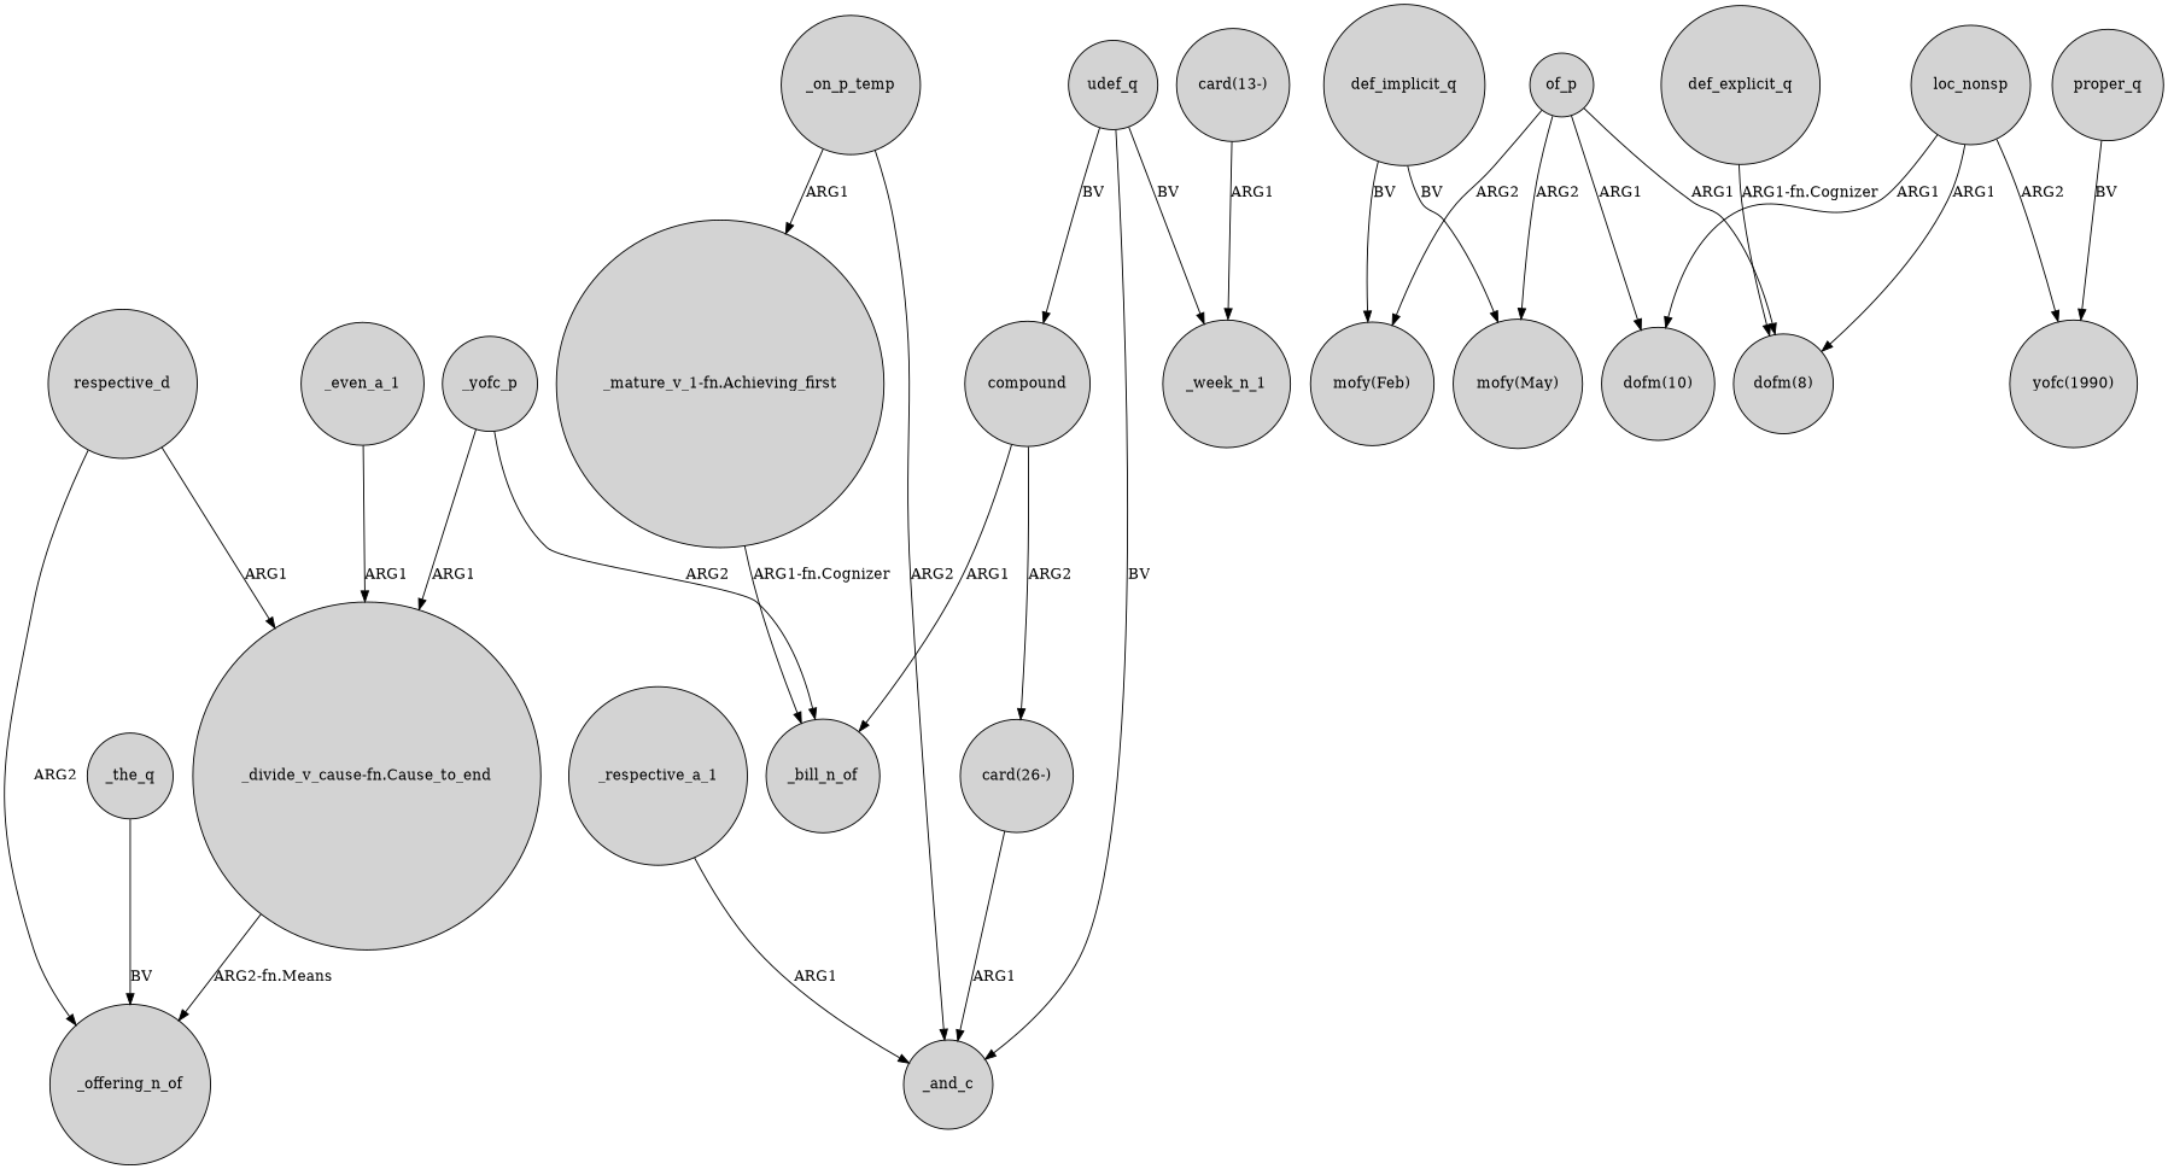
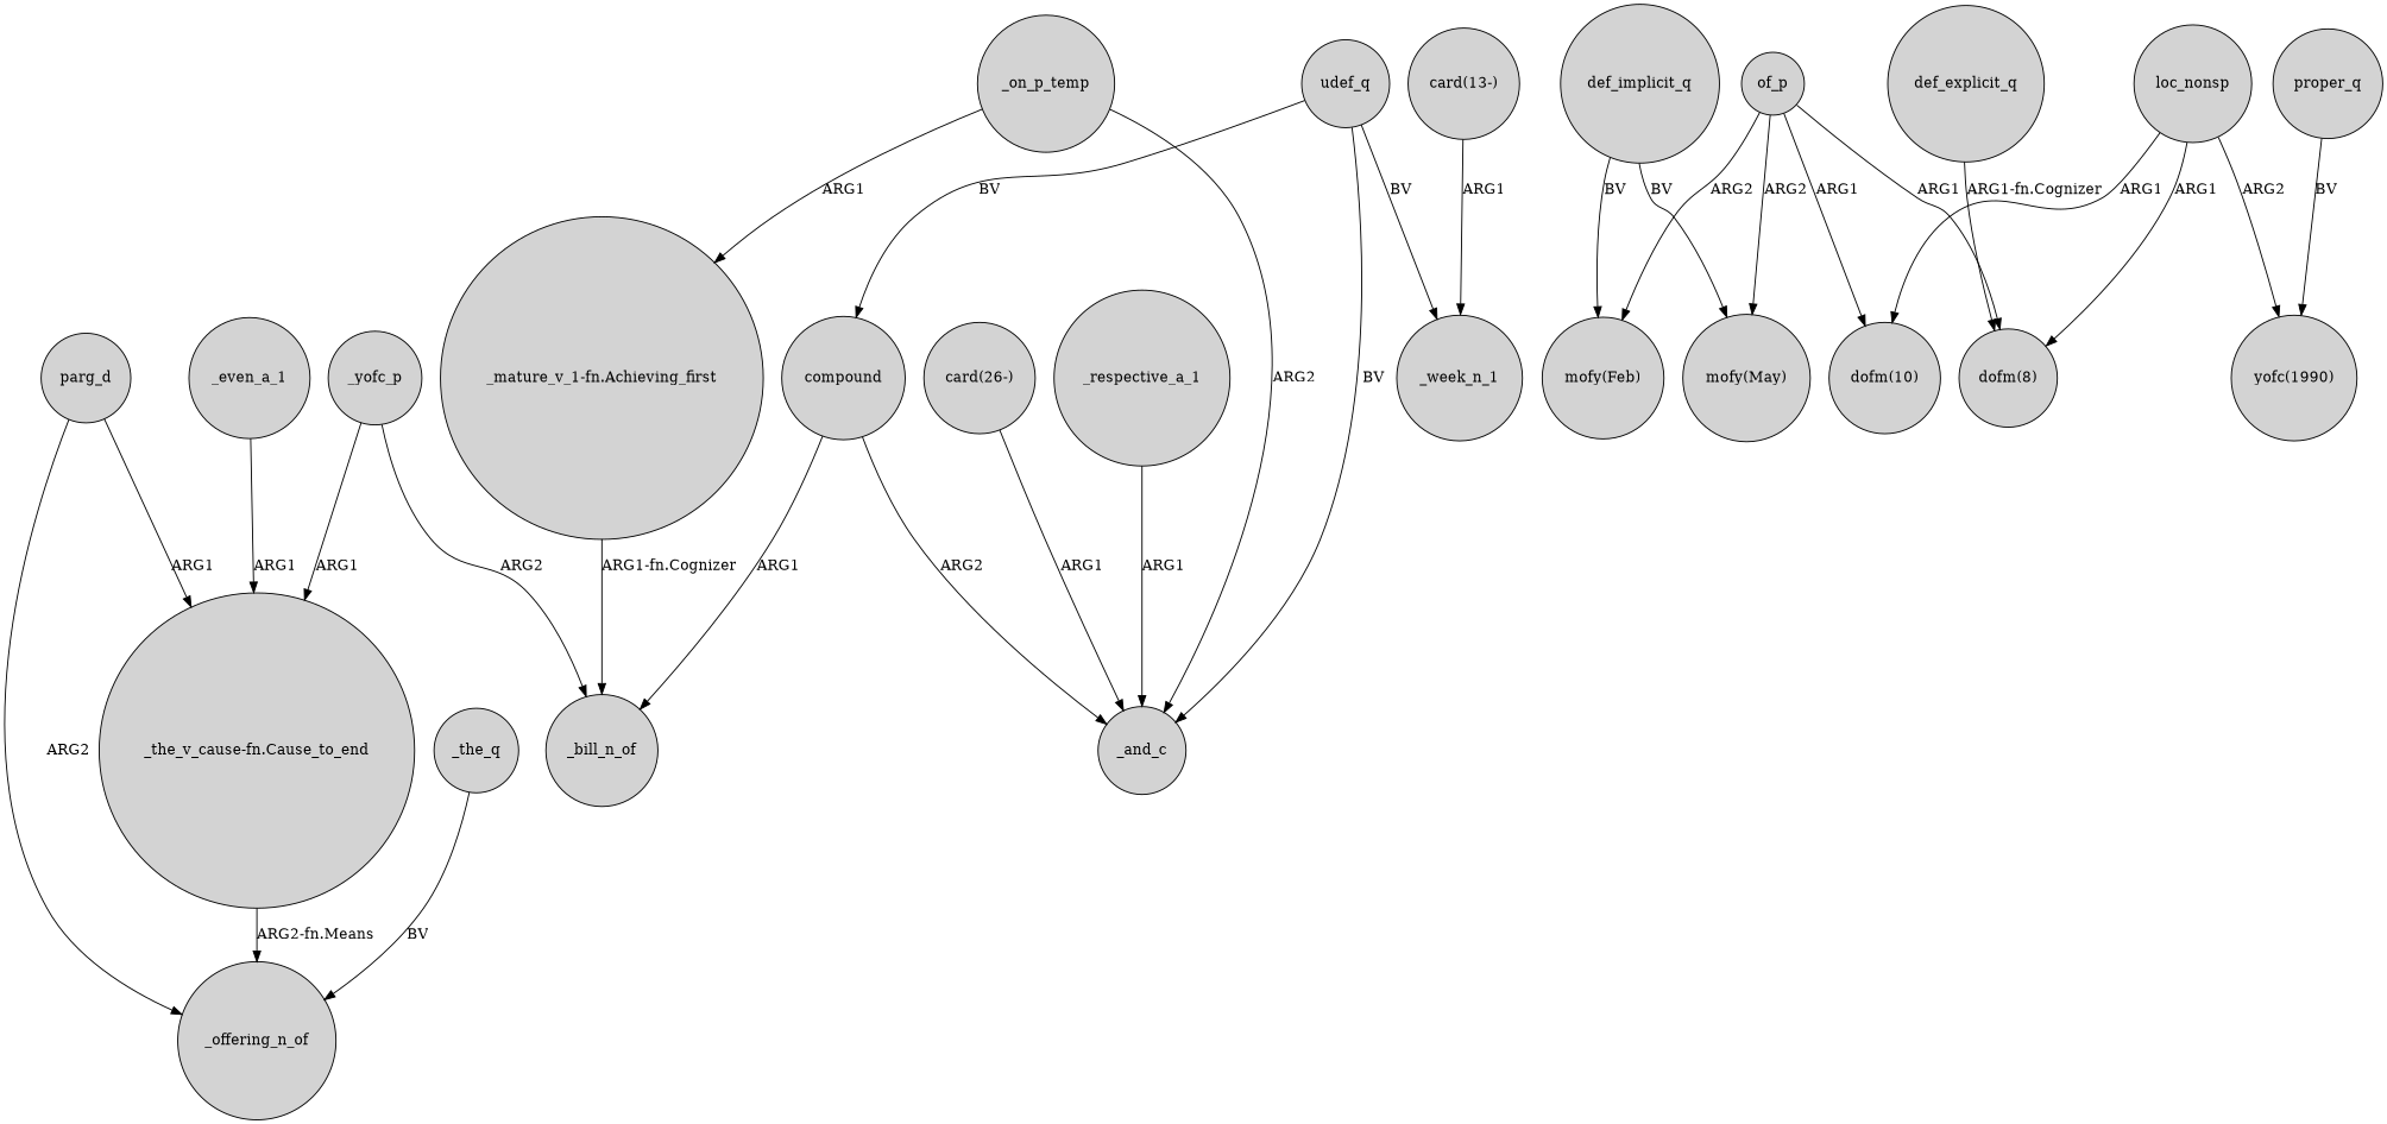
  digraph {
    node [shape=circle style=filled]
    n1 [label=_yofc_p]
-   "_divide_v_cause-fn.Cause_to_end"
+   "_divide_v_cause-fn.Cause_to_end" [label="_the_v_cause-fn.Cause_to_end"]
    _bill_n_of
    _offering_n_of
    _on_p_temp
    "_mature_v_1-fn.Achieving_first"
    _and_c
    def_implicit_q
    "mofy(May)"
    "mofy(Feb)"
    of_p
    "dofm(8)"
    "dofm(10)"
    udef_q
    _week_n_1
    compound
    _even_a_1
    loc_nonsp
    "yofc(1990)"
-   parg_d [label=respective_d]
+   parg_d
    def_explicit_q
    _the_q
    "card(26-)"
    proper_q
    "card(13-)"
    _respective_a_1
    n1 -> "_divide_v_cause-fn.Cause_to_end" [label=ARG1]
    n1 -> _bill_n_of [label=ARG2]
    "_divide_v_cause-fn.Cause_to_end" -> _offering_n_of [label="ARG2-fn.Means"]
    _on_p_temp -> "_mature_v_1-fn.Achieving_first" [label=ARG1]
    _on_p_temp -> _and_c [label=ARG2]
    "_mature_v_1-fn.Achieving_first" -> _bill_n_of [label="ARG1-fn.Cognizer"]
    def_implicit_q -> "mofy(May)" [label=BV]
    def_implicit_q -> "mofy(Feb)" [label=BV]
    of_p -> "mofy(May)" [label=ARG2]
    of_p -> "mofy(Feb)" [label=ARG2]
    of_p -> "dofm(8)" [label=ARG1]
    of_p -> "dofm(10)" [label=ARG1]
    udef_q -> _and_c [label=BV]
    udef_q -> _week_n_1 [label=BV]
    udef_q -> compound [label=BV]
    compound -> _bill_n_of [label=ARG1]
-   compound -> "card(26-)" [label=ARG2]
+   compound -> _and_c [label=ARG2]
    _even_a_1 -> "_divide_v_cause-fn.Cause_to_end" [label=ARG1]
    loc_nonsp -> "dofm(8)" [label=ARG1]
    loc_nonsp -> "dofm(10)" [label=ARG1]
    loc_nonsp -> "yofc(1990)" [label=ARG2]
    parg_d -> "_divide_v_cause-fn.Cause_to_end" [label=ARG1]
    parg_d -> _offering_n_of [label=ARG2]
    def_explicit_q -> "dofm(8)" [label="ARG1-fn.Cognizer"]
    _the_q -> _offering_n_of [label=BV]
    "card(26-)" -> _and_c [label=ARG1]
    proper_q -> "yofc(1990)" [label=BV]
    "card(13-)" -> _week_n_1 [label=ARG1]
    _respective_a_1 -> _and_c [label=ARG1]
  }
